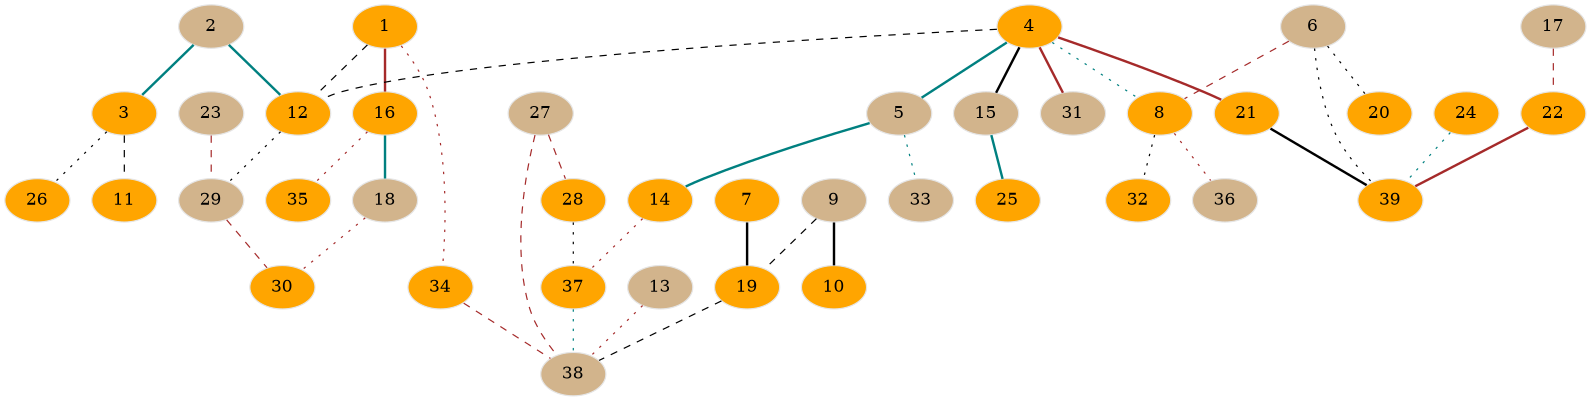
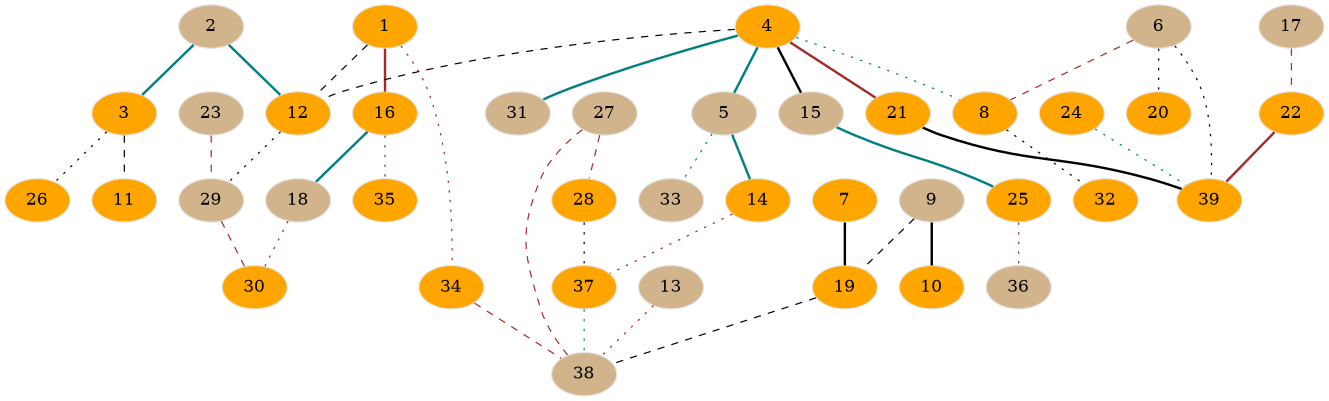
  graph {
    node [color=gray90 fillcolor=orange style=filled]
    edge [color=brown style=dotted weight=1.0]
    1
    12
    16
    34
    29 [fillcolor=tan]
    18 [fillcolor=tan]
    35
    38 [fillcolor=tan]
    2 [fillcolor=tan]
    3
    11
    26
    4
    5 [fillcolor=tan]
    8
    15 [fillcolor=tan]
    21
    31 [fillcolor=tan]
    14
    33 [fillcolor=tan]
    32
    25
    39
    37
    6 [fillcolor=tan]
    20
    7
    19
    9 [fillcolor=tan]
    10
    30
    13 [fillcolor=tan]
    36 [fillcolor=tan]
    17 [fillcolor=tan]
    22
    23 [fillcolor=tan]
    24
    27 [fillcolor=tan]
    28
    1 -- 12 [color=black style=dashed]
    1 -- 16 [style=bold]
    1 -- 34
    12 -- 29 [color=black]
    16 -- 18 [color=teal style=bold]
    16 -- 35
    34 -- 38 [style=dashed]
    29 -- 30 [style=dashed]
    18 -- 30
    2 -- 12 [color=teal style=bold]
    2 -- 3 [color=teal style=bold]
    3 -- 11 [color=black style=dashed]
    3 -- 26 [color=black]
    4 -- 12 [color=black style=dashed]
    4 -- 5 [color=teal style=bold]
    4 -- 8 [color=teal]
    4 -- 15 [color=black style=bold]
    4 -- 21 [style=bold]
-   4 -- 31 [style=bold]
+   4 -- 31 [color=teal style=bold]
    5 -- 14 [color=teal style=bold]
    5 -- 33 [color=teal]
    8 -- 32 [color=black]
    15 -- 25 [color=teal style=bold]
    21 -- 39 [color=black style=bold]
    14 -- 37
-   8 -- 36
+   25 -- 36
    37 -- 38 [color=teal]
    6 -- 8 [style=dashed]
    6 -- 39 [color=black]
    6 -- 20 [color=black]
    7 -- 19 [color=black style=bold]
    19 -- 38 [color=black style=dashed]
    9 -- 19 [color=black style=dashed]
    9 -- 10 [color=black style=bold]
    13 -- 38
    17 -- 22 [style=dashed]
    22 -- 39 [style=bold]
    23 -- 29 [style=dashed]
    24 -- 39 [color=teal]
    27 -- 38 [style=dashed]
    27 -- 28 [style=dashed]
    28 -- 37 [color=black]
  }
